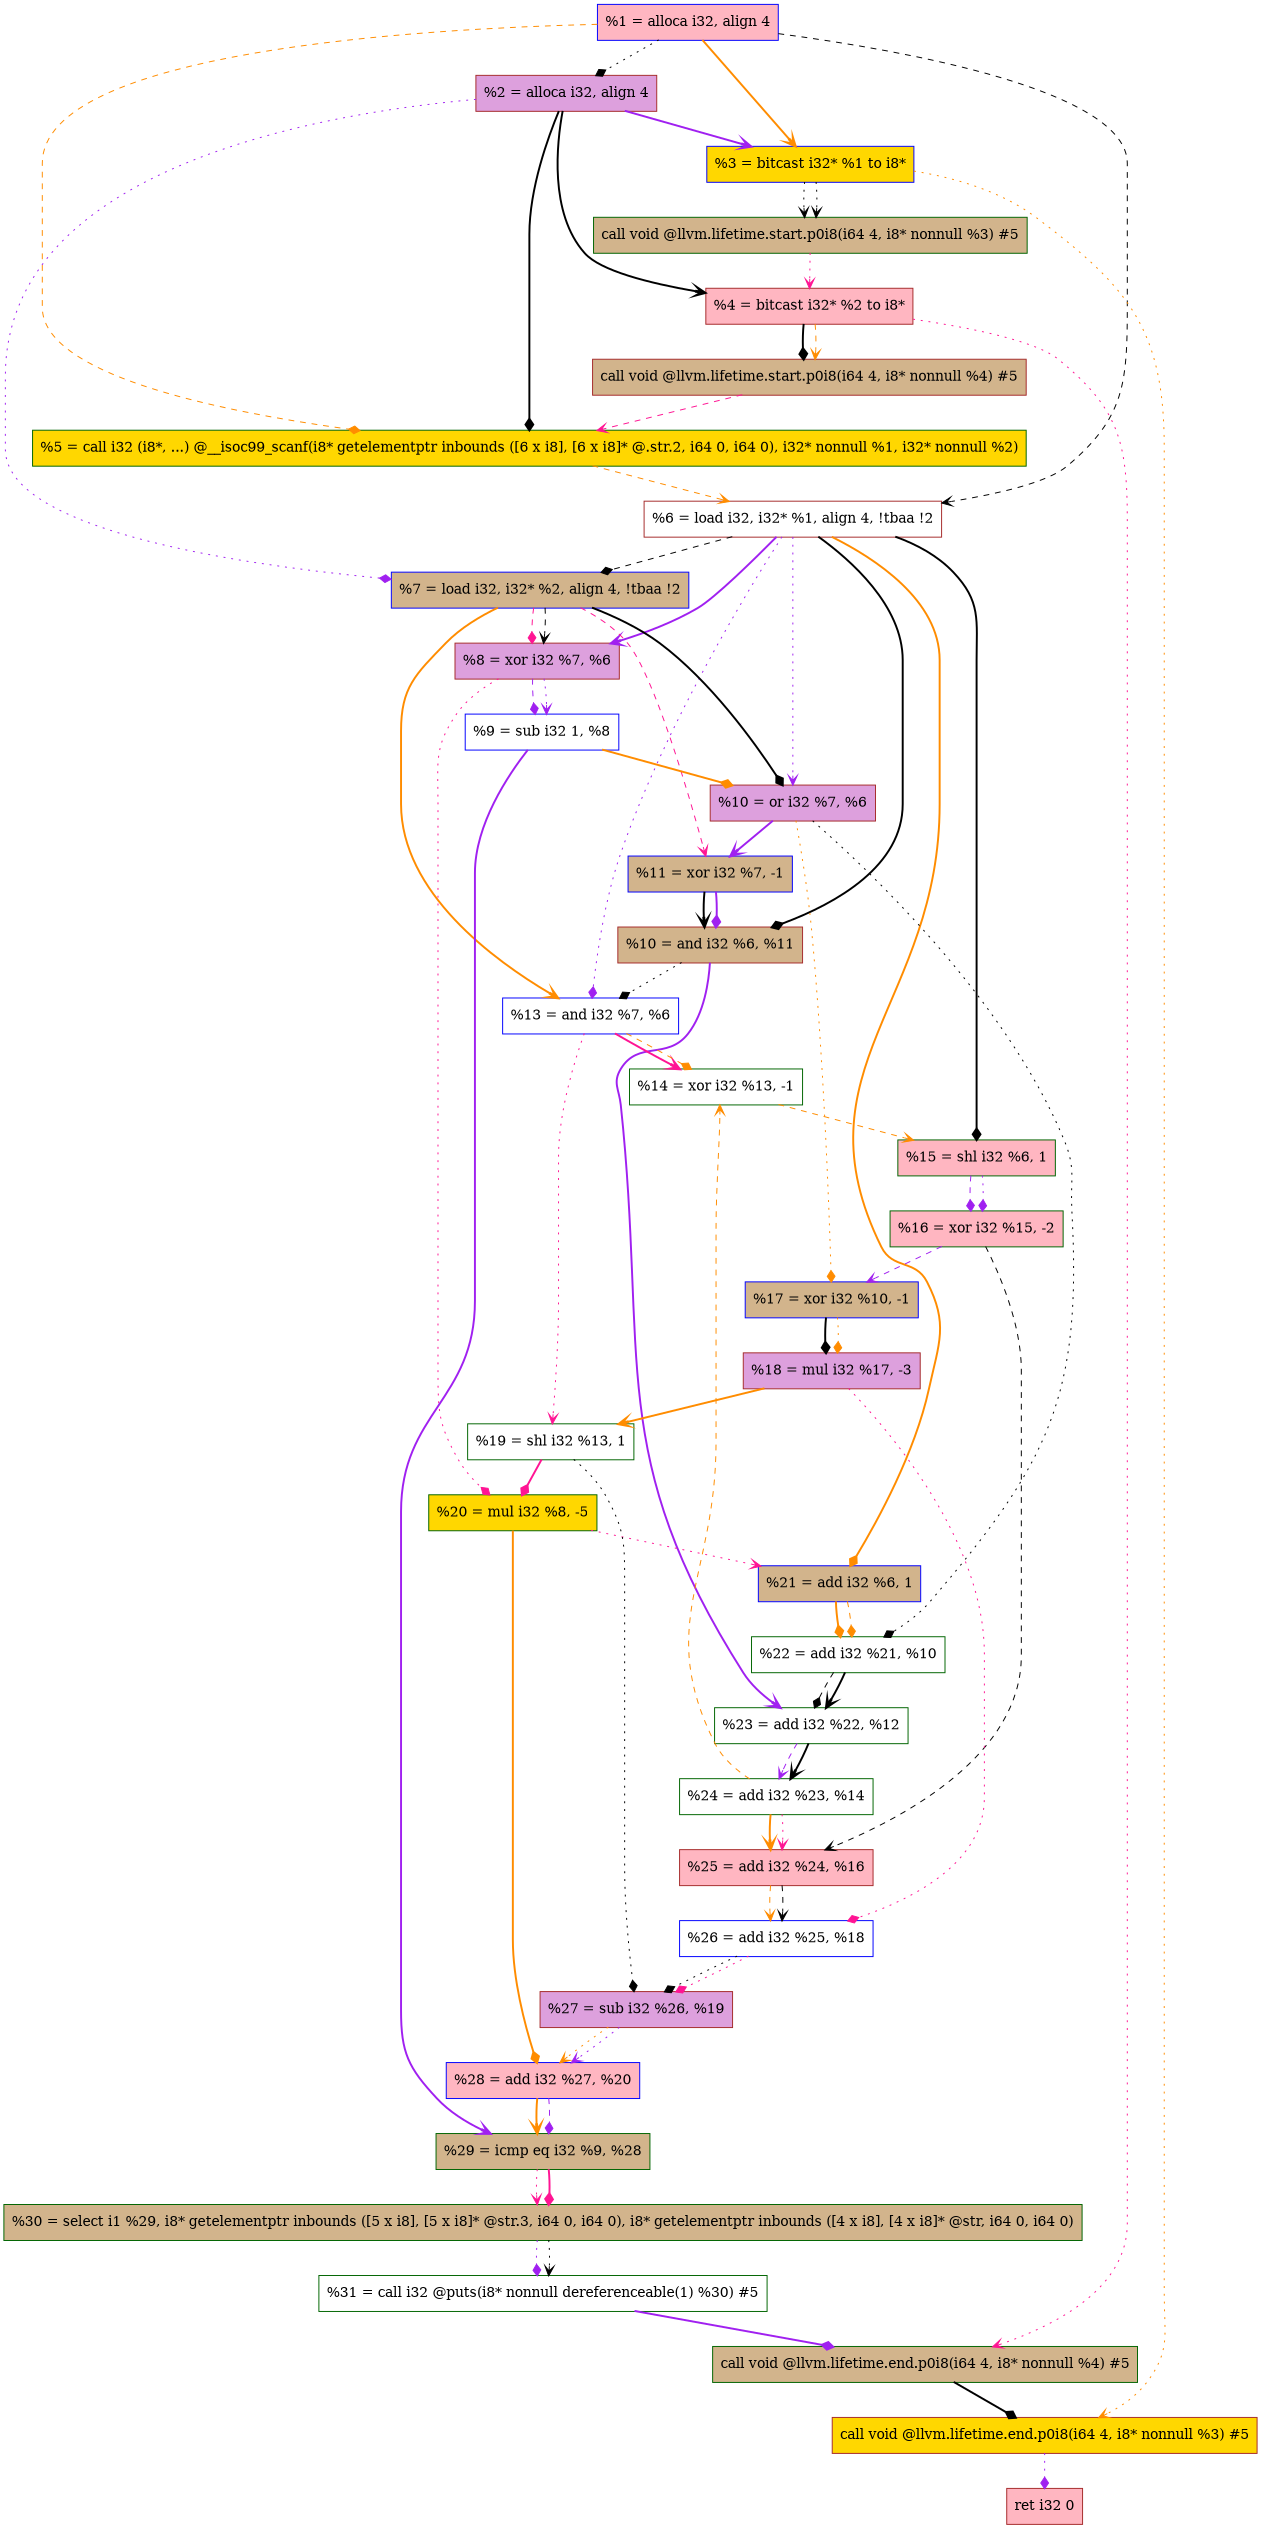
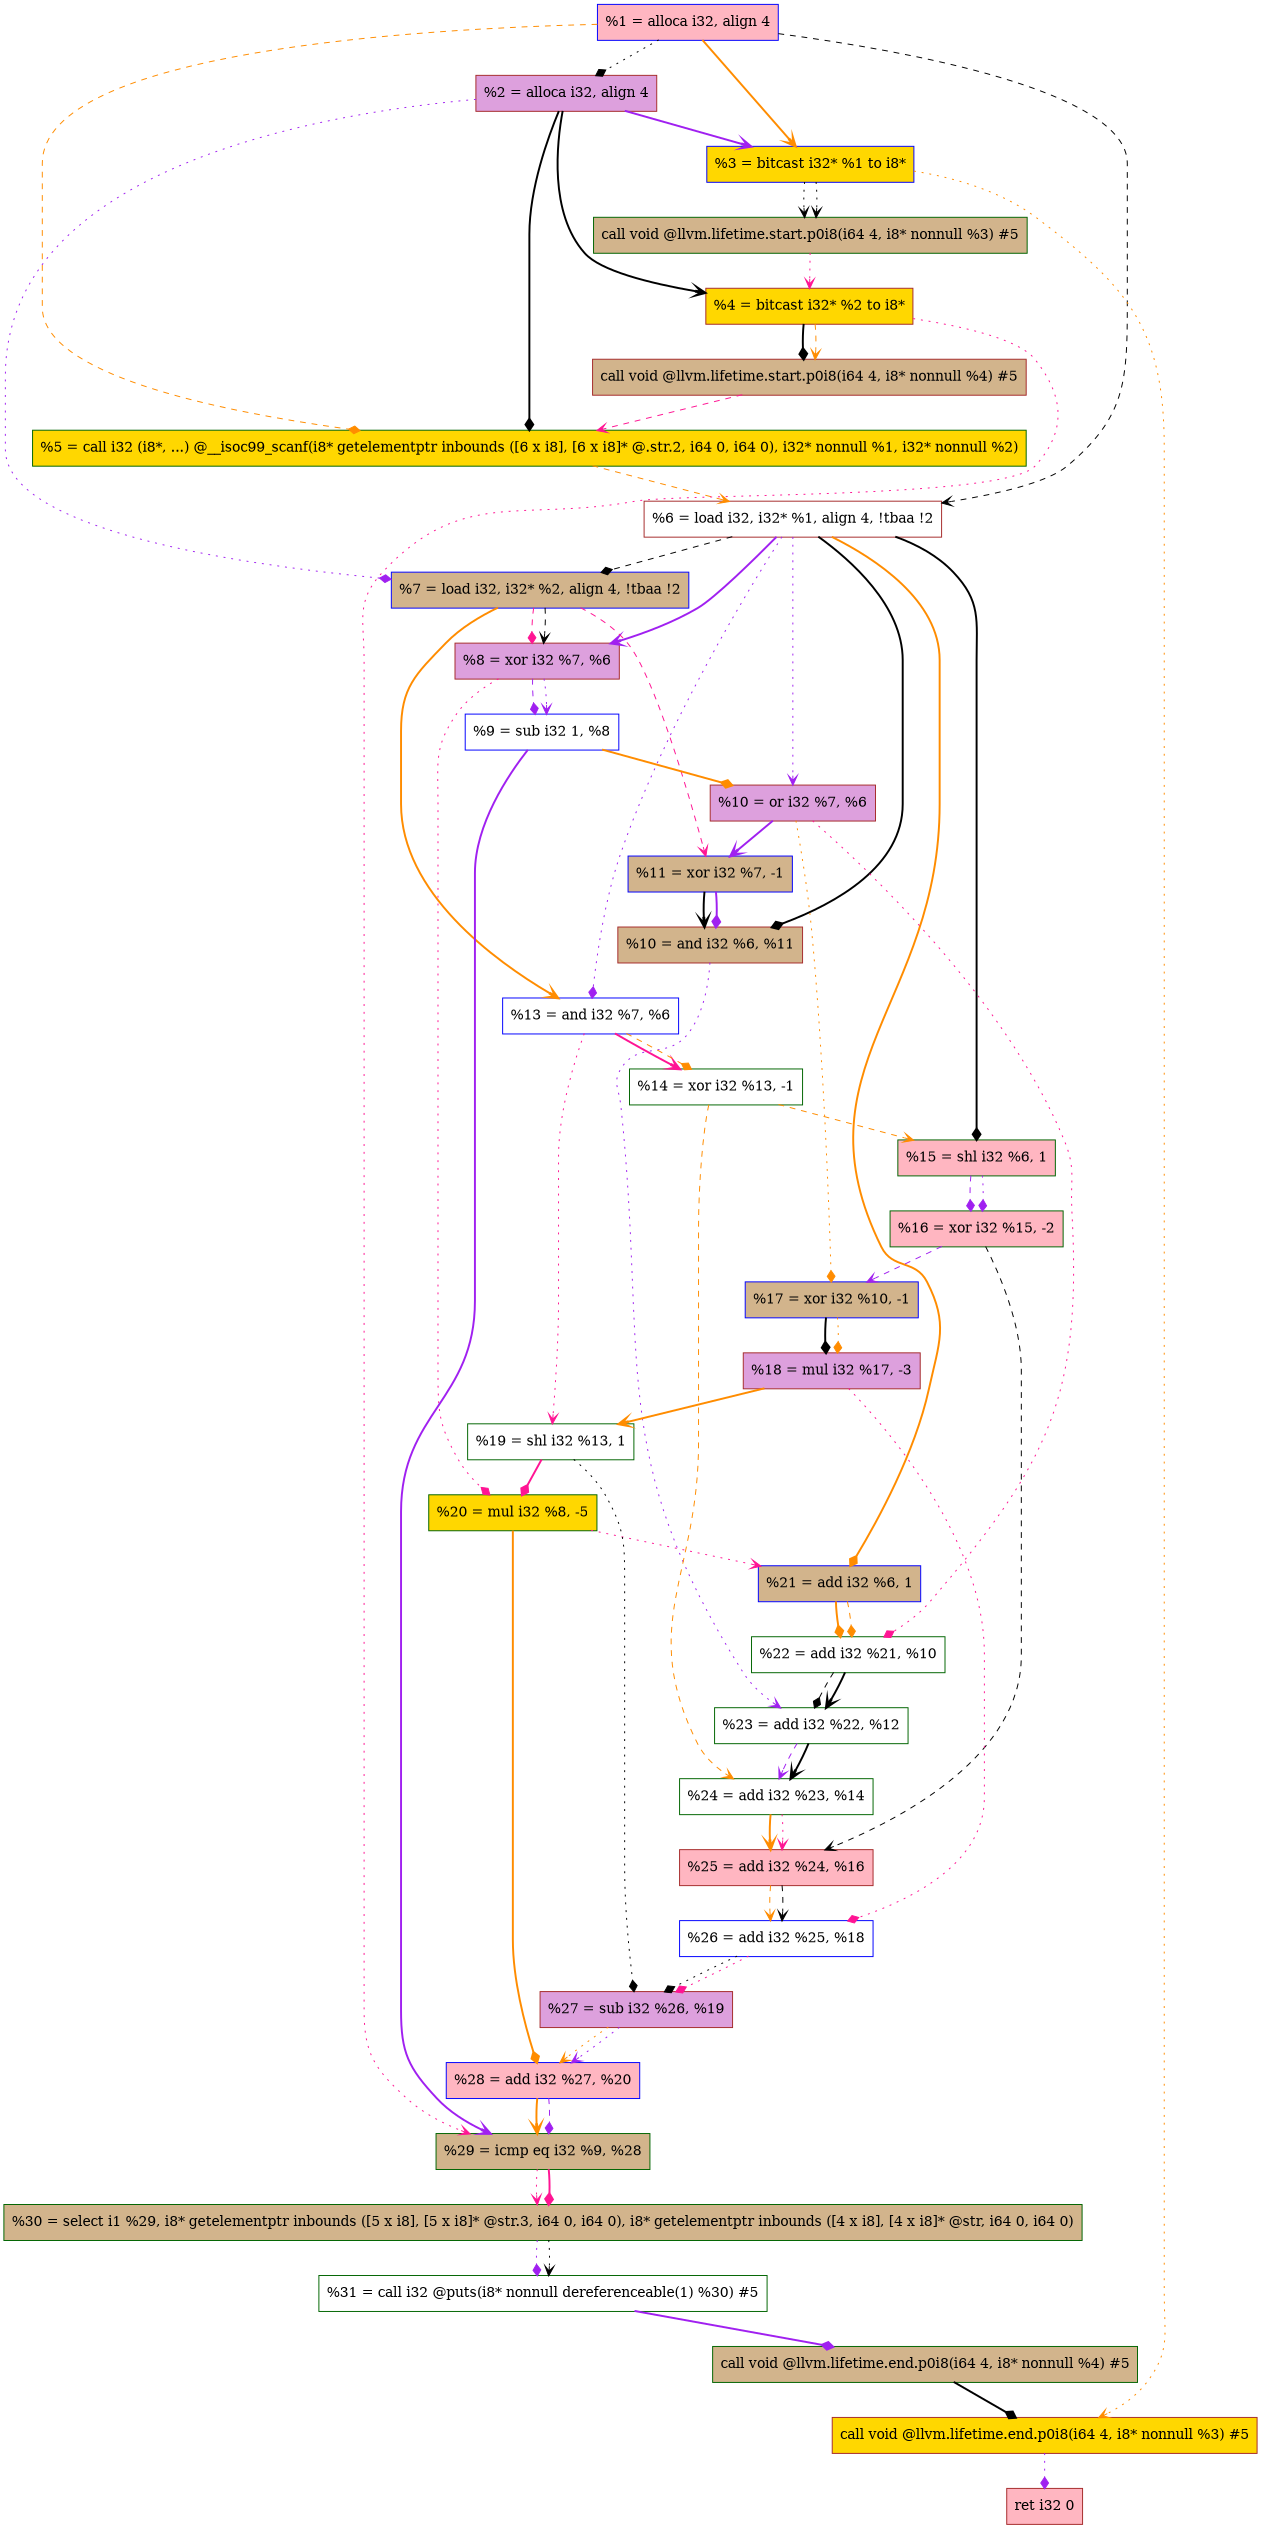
  digraph {
    node [color=darkgreen fillcolor=white shape=record style=filled]
    edge [arrowhead=vee color=black style=bold]
    n1 [color=blue fillcolor=lightpink label="  %1 = alloca i32, align 4"]
    n2 [color=brown fillcolor=plum label="  %2 = alloca i32, align 4"]
    n3 [color=blue fillcolor=gold label="  %3 = bitcast i32* %1 to i8*"]
    n4 [fillcolor=gold label="  %5 = call i32 (i8*, ...) @__isoc99_scanf(i8* getelementptr inbounds ([6 x i8], [6 x i8]* @.str.2, i64 0, i64 0), i32* nonnull %1, i32* nonnull %2)"]
    n5 [color=brown label="  %6 = load i32, i32* %1, align 4, !tbaa !2"]
-   n6 [color=brown fillcolor=lightpink label="  %4 = bitcast i32* %2 to i8*"]
+   n6 [color=brown fillcolor=gold label="  %4 = bitcast i32* %2 to i8*"]
    n7 [color=blue fillcolor=tan label="  %7 = load i32, i32* %2, align 4, !tbaa !2"]
    n8 [fillcolor=tan label="  call void @llvm.lifetime.start.p0i8(i64 4, i8* nonnull %3) #5"]
    n9 [color=brown fillcolor=gold label="  call void @llvm.lifetime.end.p0i8(i64 4, i8* nonnull %3) #5"]
    n10 [color=brown fillcolor=plum label="  %8 = xor i32 %7, %6"]
    n11 [color=brown fillcolor=plum label="  %10 = or i32 %7, %6"]
    n12 [color=brown fillcolor=tan label="%10 = and i32 %6, %11"]
    n13 [color=blue label="  %13 = and i32 %7, %6"]
    n14 [fillcolor=lightpink label="  %15 = shl i32 %6, 1"]
    n15 [color=blue fillcolor=tan label="  %21 = add i32 %6, 1"]
    n16 [color=brown fillcolor=tan label="  call void @llvm.lifetime.start.p0i8(i64 4, i8* nonnull %4) #5"]
    n17 [fillcolor=tan label="  call void @llvm.lifetime.end.p0i8(i64 4, i8* nonnull %4) #5"]
    n18 [color=blue fillcolor=tan label="  %11 = xor i32 %7, -1"]
    n19 [color=brown fillcolor=lightpink label="  ret i32 0"]
    n20 [color=blue label="  %9 = sub i32 1, %8"]
    n21 [fillcolor=gold label="  %20 = mul i32 %8, -5"]
    n22 [color=blue fillcolor=tan label="  %17 = xor i32 %10, -1"]
    n23 [label="  %22 = add i32 %21, %10"]
    n24 [label="  %23 = add i32 %22, %12"]
    n25 [label="  %14 = xor i32 %13, -1"]
    n26 [label="  %19 = shl i32 %13, 1"]
    n27 [fillcolor=lightpink label="  %16 = xor i32 %15, -2"]
    n28 [fillcolor=tan label="  %29 = icmp eq i32 %9, %28"]
    n29 [color=blue fillcolor=lightpink label="  %28 = add i32 %27, %20"]
    n30 [fillcolor=tan label="  %30 = select i1 %29, i8* getelementptr inbounds ([5 x i8], [5 x i8]* @str.3, i64 0, i64 0), i8* getelementptr inbounds ([4 x i8], [4 x i8]* @str, i64 0, i64 0)"]
    n31 [color=brown fillcolor=plum label="  %18 = mul i32 %17, -3"]
    n32 [label="  %24 = add i32 %23, %14"]
    n33 [color=brown fillcolor=plum label="  %27 = sub i32 %26, %19"]
    n34 [color=brown fillcolor=lightpink label="  %25 = add i32 %24, %16"]
    n35 [color=blue label="  %26 = add i32 %25, %18"]
    n36 [label="  %31 = call i32 @puts(i8* nonnull dereferenceable(1) %30) #5"]
    n1 -> n2 [arrowhead=diamond style=dotted]
    n1 -> n3 [color=darkorange]
    n1 -> n4 [arrowhead=diamond color=darkorange style=dashed]
    n1 -> n5 [style=dashed]
    n2 -> n3 [color=purple]
    n2 -> n4 [arrowhead=diamond]
    n2 -> n6
    n2 -> n7 [arrowhead=diamond color=purple style=dotted]
    n3 -> n8 [style=dotted]
    n3 -> n8 [style=dotted]
    n3 -> n9 [color=darkorange style=dotted]
    n4 -> n5 [color=darkorange style=dashed]
    n5 -> n7 [arrowhead=diamond style=dashed]
    n5 -> n10 [color=purple]
    n5 -> n11 [color=purple style=dotted]
    n5 -> n12 [arrowhead=diamond]
    n5 -> n13 [arrowhead=diamond color=purple style=dotted]
    n5 -> n14 [arrowhead=diamond]
    n5 -> n15 [arrowhead=diamond color=darkorange]
    n6 -> n16 [arrowhead=diamond]
    n6 -> n16 [color=darkorange style=dashed]
-   n6 -> n17 [color=deeppink style=dotted]
+   n6 -> n28 [color=deeppink style=dotted]
    n7 -> n10 [arrowhead=diamond color=deeppink style=dashed]
    n7 -> n10 [style=dashed]
-   n7 -> n11 [arrowhead=diamond]
    n7 -> n13 [color=darkorange]
    n7 -> n18 [color=deeppink style=dashed]
    n8 -> n6 [color=deeppink style=dotted]
    n9 -> n19 [arrowhead=diamond color=purple style=dotted]
    n10 -> n20 [arrowhead=diamond color=purple style=dashed]
    n10 -> n20 [color=purple style=dotted]
    n10 -> n21 [arrowhead=diamond color=deeppink style=dotted]
    n11 -> n18 [color=purple]
    n11 -> n22 [arrowhead=diamond color=darkorange style=dotted]
-   n11 -> n23 [arrowhead=diamond style=dotted]
-   n12 -> n13 [arrowhead=diamond style=dotted]
-   n12 -> n24 [color=purple]
+   n11 -> n23 [arrowhead=diamond color=deeppink style=dotted]
+   n12 -> n24 [color=purple style=dotted]
    n13 -> n25 [color=deeppink]
    n13 -> n25 [arrowhead=diamond color=darkorange style=dashed]
    n13 -> n26 [color=deeppink style=dotted]
    n14 -> n27 [arrowhead=diamond color=purple style=dashed]
    n14 -> n27 [arrowhead=diamond color=purple style=dotted]
    n15 -> n23 [arrowhead=diamond color=darkorange]
    n15 -> n23 [arrowhead=diamond color=darkorange style=dashed]
    n16 -> n4 [color=deeppink style=dashed]
    n17 -> n9 [arrowhead=diamond]
    n18 -> n12
    n18 -> n12 [arrowhead=diamond color=purple]
    n20 -> n11 [arrowhead=diamond color=darkorange]
    n20 -> n28 [color=purple]
    n21 -> n15 [color=deeppink style=dotted]
    n21 -> n29 [arrowhead=diamond color=darkorange]
    n22 -> n31 [arrowhead=diamond]
    n22 -> n31 [arrowhead=diamond color=darkorange style=dotted]
    n23 -> n24 [arrowhead=diamond style=dashed]
    n23 -> n24
    n24 -> n32 [color=purple style=dashed]
    n24 -> n32
    n25 -> n14 [color=darkorange style=dashed]
-   n32 -> n25 [color=darkorange style=dashed]
+   n25 -> n32 [color=darkorange style=dashed]
    n26 -> n21 [arrowhead=diamond color=deeppink]
    n26 -> n33 [arrowhead=diamond style=dotted]
    n27 -> n22 [color=purple style=dashed]
    n27 -> n34 [style=dashed]
    n28 -> n30 [color=deeppink style=dotted]
    n28 -> n30 [arrowhead=diamond color=deeppink]
    n29 -> n28 [color=darkorange]
    n29 -> n28 [arrowhead=diamond color=purple style=dashed]
    n30 -> n36 [arrowhead=diamond color=purple style=dotted]
    n30 -> n36 [style=dotted]
    n31 -> n26 [color=darkorange]
    n31 -> n35 [arrowhead=diamond color=deeppink style=dotted]
    n32 -> n34 [color=darkorange]
    n32 -> n34 [color=deeppink style=dotted]
    n33 -> n29 [color=darkorange style=dotted]
    n33 -> n29 [color=purple style=dotted]
    n34 -> n35 [color=darkorange style=dashed]
    n34 -> n35 [style=dashed]
    n35 -> n33 [arrowhead=diamond style=dotted]
    n35 -> n33 [arrowhead=diamond color=deeppink style=dotted]
    n36 -> n17 [arrowhead=diamond color=purple]
  }
